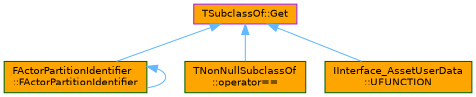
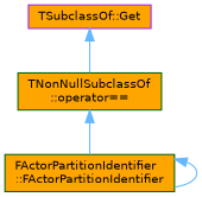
  digraph {
    rankdir=TB
    node [color=darkgreen fillcolor=orange fontname=Helvetica fontsize=10 shape=box style=filled]
    edge [color=steelblue1 dir=back fontname=Helvetica fontsize=10 labelfontname=Helvetica labelfontsize=10 style=solid]
    n1 [color=purple fontcolor=black height=0.2 label="TSubclassOf::Get" width=0.4]
    n2 [height=0.2 label="FActorPartitionIdentifier\l::FActorPartitionIdentifier" width=0.4]
    n3 [height=0.2 label="TNonNullSubclassOf\l::operator==" width=0.4]
-   n4 [height=0.2 label="IInterface_AssetUserData\l::UFUNCTION" width=0.4]
-   n1 -> n2
+   n3 -> n2
    n1 -> n3
-   n1 -> n4
    n2 -> n2
  }
